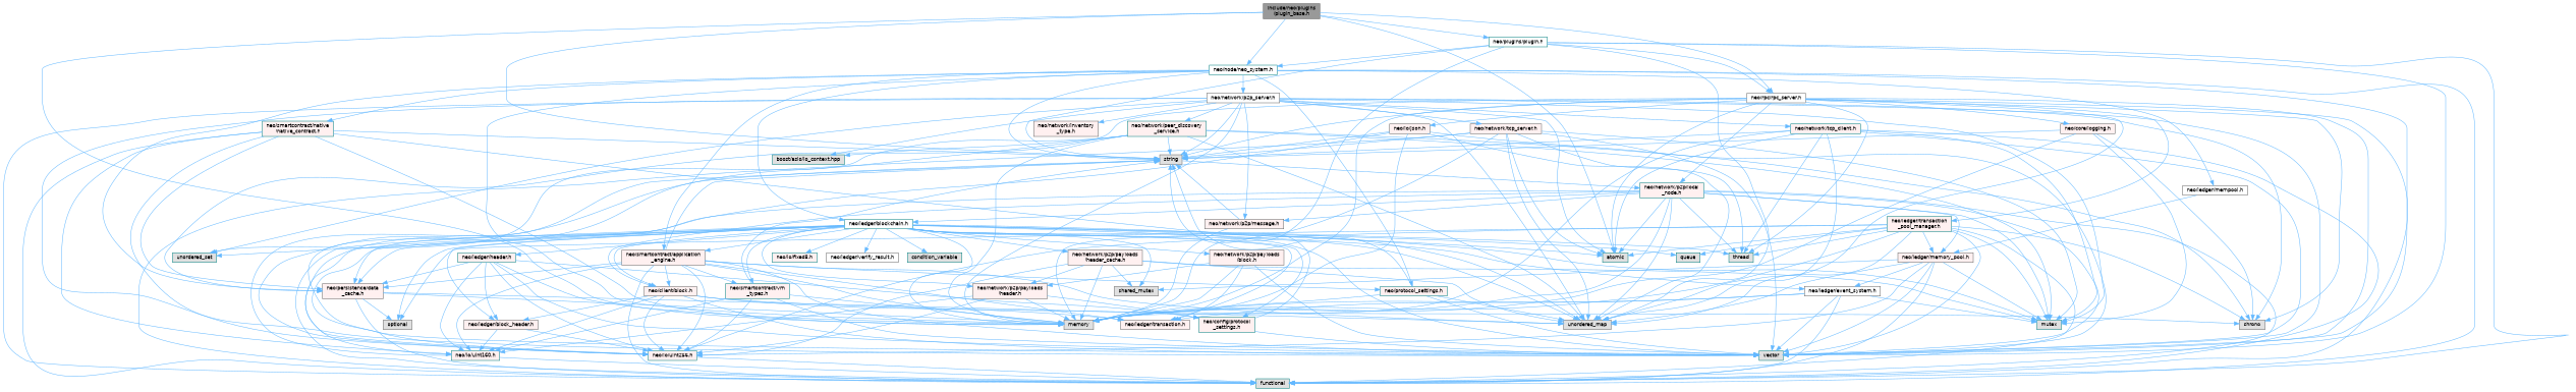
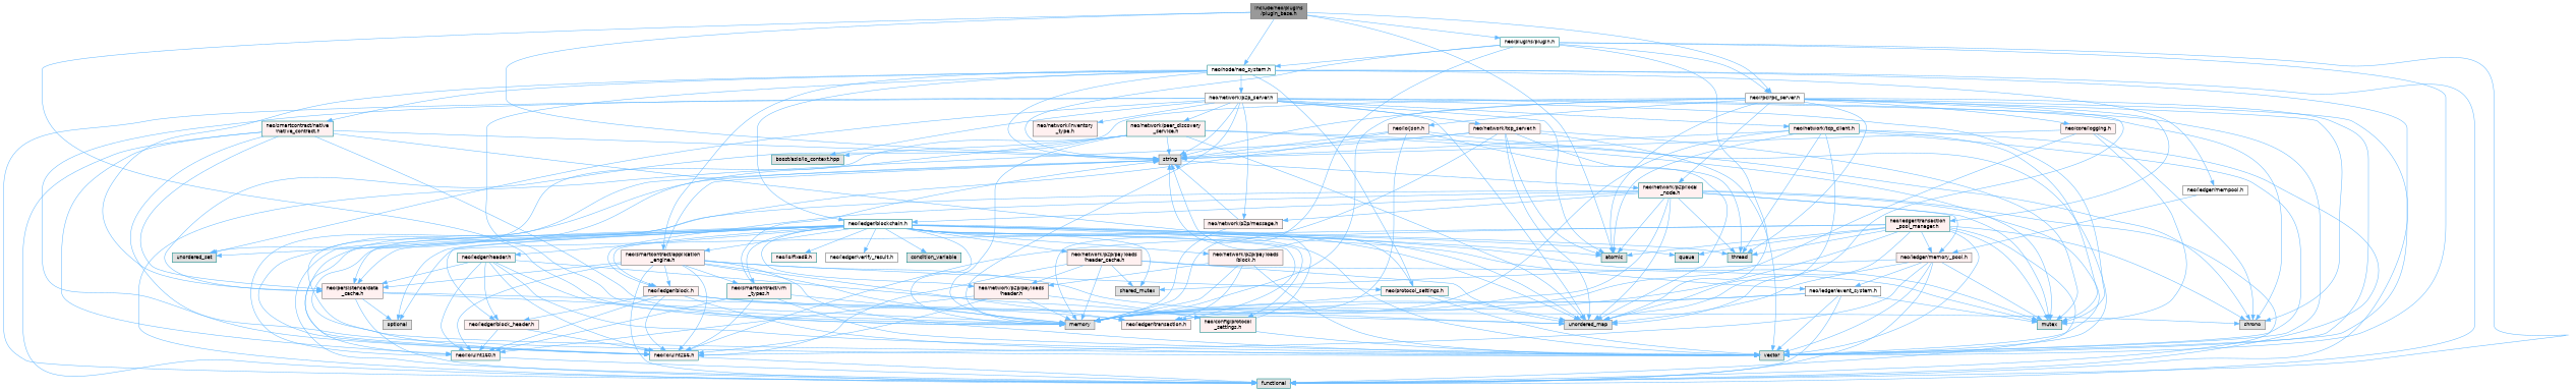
  digraph {
    node [color=gray40 fillcolor="#FFF0F0" fontname=Helvetica fontsize=10 shape=box style=filled]
    edge [color=steelblue1 fontname=Helvetica fontsize=10 labelfontname=Helvetica labelfontsize=10 style=solid]
    n1 [fillcolor=grey60 fontcolor=black height=0.2 label="include/neo/plugins\l/plugin_base.h" width=0.4]
    n2 [color=teal fillcolor=white height=0.2 label="neo/node/neo_system.h" width=0.4]
    n3 [fillcolor="#E0E0E0" height=0.2 label=string width=0.4]
    n4 [fillcolor="#E0E0E0" height=0.2 label=memory width=0.4]
    n5 [color=teal fillcolor="#E0E0E0" height=0.2 label=atomic width=0.4]
    n6 [color=teal fillcolor=white height=0.2 label="neo/plugins/plugin.h" width=0.4]
    n7 [fillcolor=white height=0.2 label="neo/rpc/rpc_server.h" width=0.4]
    n8 [color=teal fillcolor=white height=0.2 label="neo/ledger/blockchain.h" width=0.4]
    n9 [color=teal fillcolor="#E0E0E0" height=0.2 label=functional width=0.4]
    n10 [color=teal fillcolor="#E0E0E0" height=0.2 label=vector width=0.4]
    n11 [height=0.2 label="neo/persistence/data\l_cache.h" width=0.4]
    n12 [height=0.2 label="neo/smartcontract/application\l_engine.h" width=0.4]
    n13 [color=teal height=0.2 label="neo/protocol_settings.h" width=0.4]
    n14 [fillcolor=white height=0.2 label="neo/ledger/mempool.h" width=0.4]
    n15 [fillcolor=white height=0.2 label="neo/network/p2p_server.h" width=0.4]
    n16 [color=teal height=0.2 label="neo/smartcontract/native\l/native_contract.h" width=0.4]
    n17 [color=teal height=0.2 label="neo/network/p2p/local\l_node.h" width=0.4]
    n18 [fillcolor="#E0E0E0" height=0.2 label=unordered_map width=0.4]
    n19 [color=teal fillcolor="#E0E0E0" height=0.2 label=thread width=0.4]
    n20 [fillcolor="#E0E0E0" height=0.2 label=chrono width=0.4]
    n21 [height=0.2 label="neo/core/logging.h" width=0.4]
    n22 [height=0.2 label="neo/io/json.h" width=0.4]
    n23 [color=teal height=0.2 label="neo/ledger/transaction\l_pool_manager.h" width=0.4]
-   n24 [height=0.2 label="neo/client/block.h" width=0.4]
+   n24 [height=0.2 label="neo/ledger/block.h" width=0.4]
    n25 [color=teal height=0.2 label="neo/io/uint160.h" width=0.4]
    n26 [color=teal height=0.2 label="neo/io/uint256.h" width=0.4]
    n27 [height=0.2 label="neo/ledger/block_header.h" width=0.4]
    n28 [height=0.2 label="neo/ledger/transaction.h" width=0.4]
    n29 [fillcolor=white height=0.2 label="neo/ledger/event_system.h" width=0.4]
    n30 [color=teal fillcolor="#E0E0E0" height=0.2 label=mutex width=0.4]
    n31 [color=teal height=0.2 label="neo/ledger/header.h" width=0.4]
    n32 [color=teal height=0.2 label="neo/config/protocol\l_settings.h" width=0.4]
    n33 [fillcolor="#E0E0E0" height=0.2 label=optional width=0.4]
    n34 [height=0.2 label="neo/network/p2p/payloads\l/block.h" width=0.4]
    n35 [height=0.2 label="neo/network/p2p/payloads\l/header.h" width=0.4]
    n36 [height=0.2 label="neo/network/p2p/payloads\l/header_cache.h" width=0.4]
    n37 [fillcolor="#E0E0E0" height=0.2 label=shared_mutex width=0.4]
    n38 [color=teal height=0.2 label="neo/io/fixed8.h" width=0.4]
    n39 [fillcolor=white height=0.2 label="neo/ledger/verify_result.h" width=0.4]
    n40 [color=teal height=0.2 label="neo/smartcontract/vm\l_types.h" width=0.4]
    n41 [color=teal fillcolor="#E0E0E0" height=0.2 label=condition_variable width=0.4]
    n42 [color=teal fillcolor="#E0E0E0" height=0.2 label=queue width=0.4]
    n43 [color=teal fillcolor="#E0E0E0" height=0.2 label=unordered_set width=0.4]
    n44 [height=0.2 label="neo/ledger/memory_pool.h" width=0.4]
    n45 [height=0.2 label="neo/network/inventory\l_type.h" width=0.4]
    n46 [height=0.2 label="neo/network/p2p/message.h" width=0.4]
    n47 [color=teal height=0.2 label="neo/network/peer_discovery\l_service.h" width=0.4]
    n48 [color=teal fillcolor="#E0E0E0" height=0.2 label="boost/asio/io_context.hpp" width=0.4]
    n49 [color=teal height=0.2 label="neo/network/tcp_client.h" width=0.4]
    n50 [height=0.2 label="neo/network/tcp_server.h" width=0.4]
    n1 -> n2
    n1 -> n3
    n1 -> n4
    n1 -> n5
    n1 -> n6
    n1 -> n7
    n2 -> n3
    n2 -> n4
    n2 -> n8
    n2 -> n9
    n2 -> n10
    n2 -> n11
    n2 -> n12
    n2 -> n13
    n2 -> n14
    n2 -> n15
    n2 -> n16
    n3 -> n17
    n6 -> n2
    n6 -> n3
    n6 -> n4
    n6 -> n7
    n6 -> n9
    n6 -> n10
    n6 -> n18
    n7 -> n3
    n7 -> n4
    n7 -> n5
    n7 -> n9
    n7 -> n10
    n7 -> n11
    n7 -> n17
    n7 -> n18
    n7 -> n19
    n7 -> n20
    n7 -> n21
    n7 -> n22
    n7 -> n23
    n8 -> n4
    n8 -> n5
    n8 -> n9
    n8 -> n10
    n8 -> n11
    n8 -> n12
    n8 -> n18
    n8 -> n19
    n8 -> n24
    n8 -> n25
    n8 -> n26
    n8 -> n27
    n8 -> n28
    n8 -> n29
    n8 -> n30
    n8 -> n31
    n8 -> n32
    n8 -> n33
    n8 -> n34
    n8 -> n35
    n8 -> n36
    n8 -> n37
    n8 -> n38
    n8 -> n39
    n8 -> n40
    n8 -> n41
    n8 -> n42
    n8 -> n43
    n11 -> n4
    n11 -> n9
    n11 -> n18
    n11 -> n33
    n12 -> n3
    n12 -> n4
    n12 -> n9
    n12 -> n10
    n12 -> n11
    n12 -> n13
    n12 -> n18
    n12 -> n24
    n12 -> n25
    n12 -> n26
    n12 -> n28
    n12 -> n40
    n13 -> n3
    n13 -> n4
    n13 -> n10
    n13 -> n18
    n14 -> n44
    n15 -> n3
    n15 -> n4
    n15 -> n5
    n15 -> n9
    n15 -> n10
    n15 -> n18
    n15 -> n20
    n15 -> n26
    n15 -> n30
    n15 -> n43
    n15 -> n45
    n15 -> n46
    n15 -> n47
    n15 -> n48
    n15 -> n49
    n15 -> n50
    n16 -> n3
    n16 -> n4
    n16 -> n9
    n16 -> n10
    n16 -> n11
    n16 -> n18
    n16 -> n25
    n17 -> n4
    n17 -> n5
    n17 -> n8
    n17 -> n9
    n17 -> n10
    n17 -> n18
    n17 -> n19
    n17 -> n24
    n17 -> n26
    n17 -> n30
    n17 -> n44
    n17 -> n46
    n21 -> n3
    n21 -> n4
    n21 -> n20
    n21 -> n30
    n22 -> n3
    n22 -> n4
    n22 -> n10
    n22 -> n11
    n22 -> n18
    n23 -> n4
    n23 -> n5
    n23 -> n9
    n23 -> n10
    n23 -> n18
    n23 -> n19
    n23 -> n20
    n23 -> n26
    n23 -> n30
    n23 -> n33
    n23 -> n42
    n23 -> n44
    n24 -> n10
    n24 -> n20
    n24 -> n25
    n24 -> n26
    n24 -> n27
    n24 -> n28
    n25 -> n3
    n25 -> n9
    n26 -> n3
    n26 -> n9
    n27 -> n25
    n27 -> n26
    n29 -> n4
    n29 -> n9
    n29 -> n10
    n29 -> n28
    n29 -> n30
    n31 -> n4
    n31 -> n10
    n31 -> n11
    n31 -> n25
    n31 -> n26
    n31 -> n27
    n31 -> n32
    n32 -> n3
    n32 -> n10
    n34 -> n4
    n34 -> n10
    n34 -> n28
    n34 -> n35
    n35 -> n4
    n35 -> n25
    n35 -> n26
    n35 -> n32
    n36 -> n4
    n36 -> n18
    n36 -> n26
    n36 -> n30
    n36 -> n35
    n36 -> n37
    n40 -> n3
    n40 -> n4
    n40 -> n10
    n40 -> n25
    n40 -> n26
    n44 -> n9
    n44 -> n10
    n44 -> n18
    n44 -> n26
    n44 -> n29
    n44 -> n30
    n44 -> n37
    n46 -> n3
    n46 -> n4
    n47 -> n3
    n47 -> n4
    n47 -> n10
    n47 -> n18
    n47 -> n20
    n47 -> n30
    n47 -> n43
    n47 -> n48
    n49 -> n3
    n49 -> n4
    n49 -> n5
    n49 -> n9
    n49 -> n10
    n49 -> n18
    n49 -> n19
    n49 -> n30
    n50 -> n3
    n50 -> n4
    n50 -> n5
    n50 -> n9
    n50 -> n10
    n50 -> n18
    n50 -> n19
    n50 -> n30
  }
